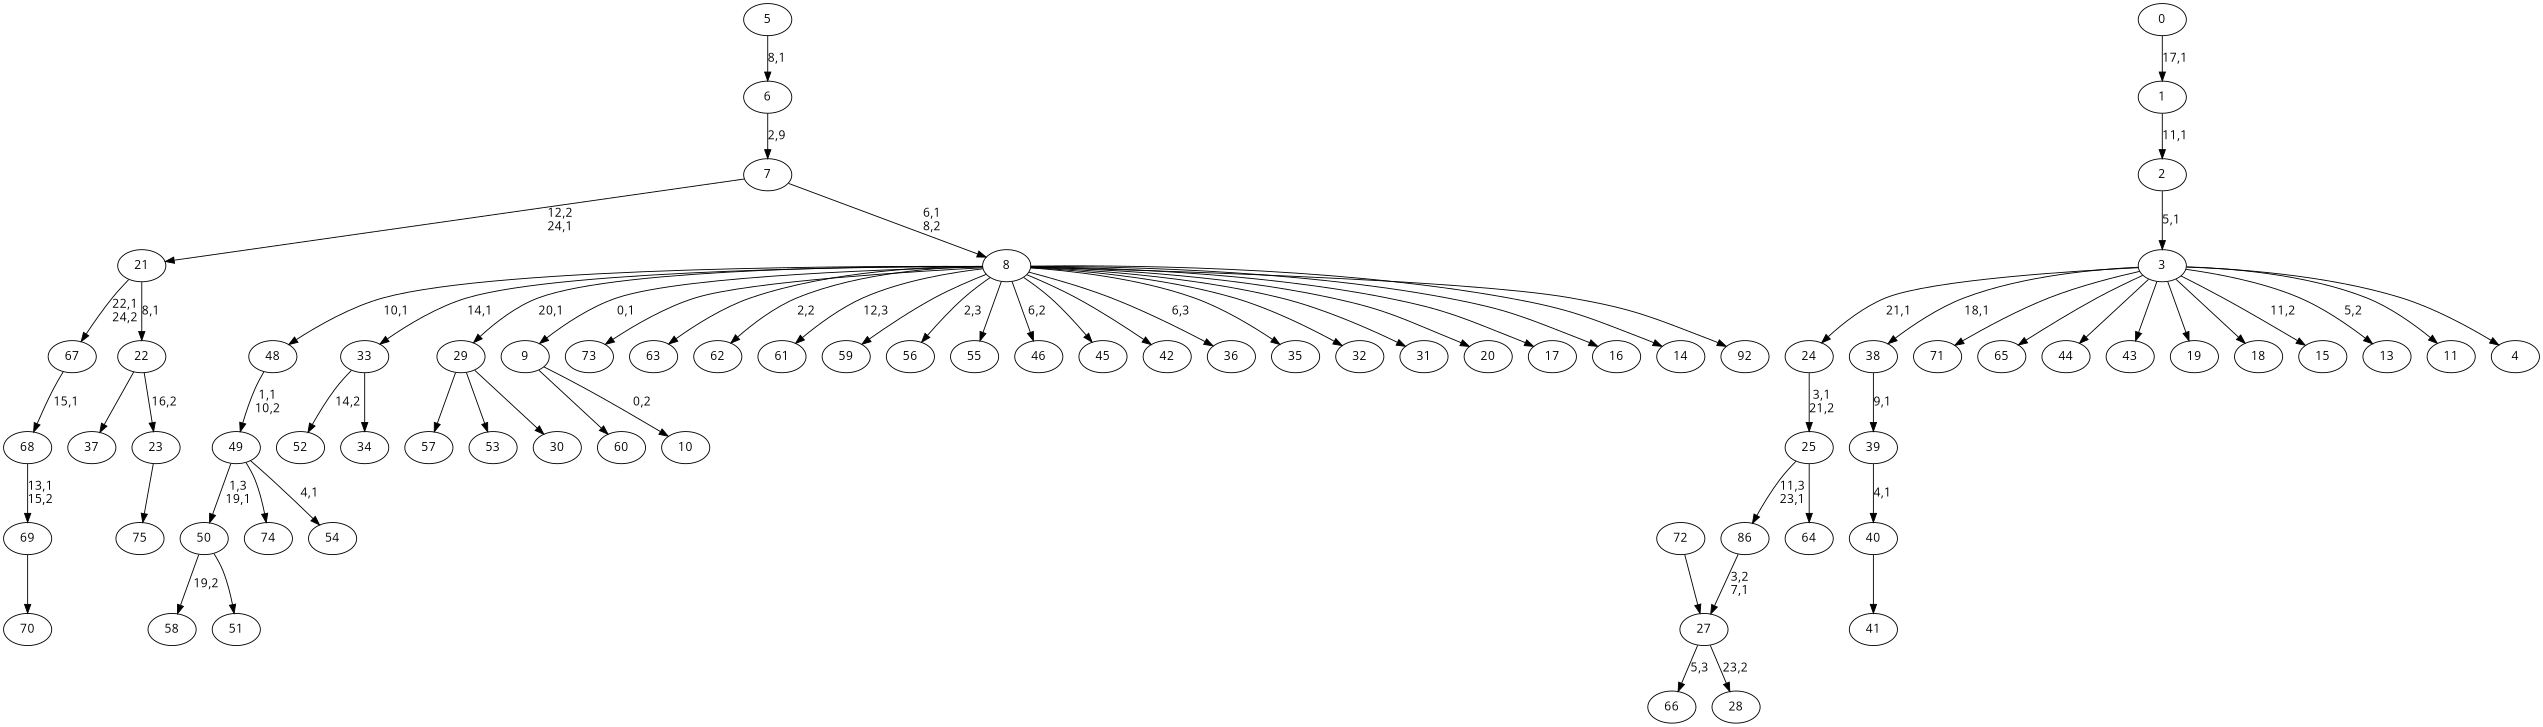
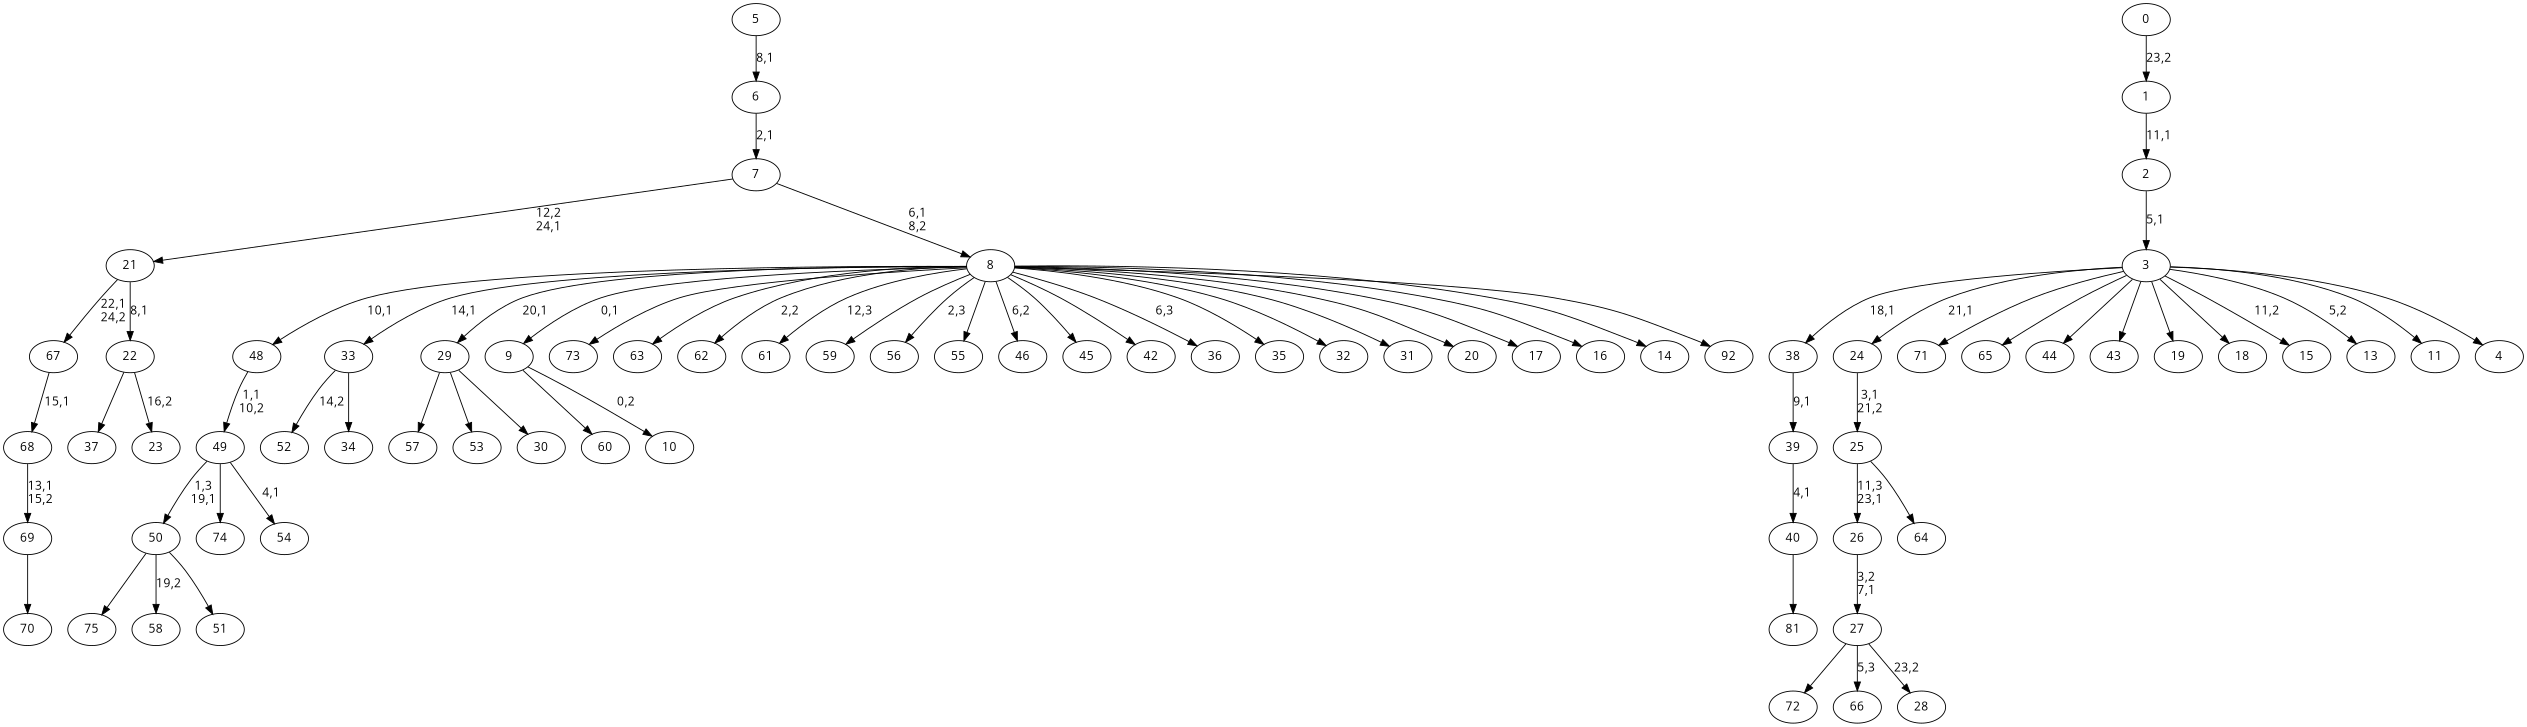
  digraph {
    fontname="Open Sans"
    node [fontname="Open Sans"]
    edge [fontname="Open Sans"]
    69
    70
    68
    67
    50
    75
    58
    51
    49
    74
    54
    48
    40
-   41
+   41 [label=81]
    39
    38
    33
    52
    34
    29
    57
    53
    30
    27
    72
    66
    28
-   26 [label=86]
+   26
    25
    64
    24
    22
    37
    23
    21
    9
    60
    10
    8
    73
    63
    62
    61
    59
    56
    55
    46
    45
    42
    36
    35
    32
    31
    20
    17
    16
    14
    n58 [label=92]
    7
    6
    5
    3
    71
    65
    44
    43
    19
    18
    15
    13
    11
    4
    2
    1
    0
    69 -> 70
    68 -> 69 [label="13,1\n15,2"]
    67 -> 68 [label="15,1"]
-   23 -> 75
+   50 -> 75
    50 -> 58 [label="19,2"]
    50 -> 51
    49 -> 50 [label="1,3\n19,1"]
    49 -> 74
    49 -> 54 [label="4,1"]
    48 -> 49 [label="1,1\n10,2"]
    40 -> 41
    39 -> 40 [label="4,1"]
    38 -> 39 [label="9,1"]
    33 -> 52 [label="14,2"]
    33 -> 34
    29 -> 57
    29 -> 53
    29 -> 30
-   72 -> 27
+   27 -> 72
    27 -> 66 [label="5,3"]
    27 -> 28 [label="23,2"]
    26 -> 27 [label="3,2\n7,1"]
    25 -> 26 [label="11,3\n23,1"]
    25 -> 64
    24 -> 25 [label="3,1\n21,2"]
    22 -> 37
    22 -> 23 [label="16,2"]
    21 -> 67 [label="22,1\n24,2"]
    21 -> 22 [label="8,1"]
    9 -> 60
    9 -> 10 [label="0,2"]
    8 -> 48 [label="10,1"]
    8 -> 33 [label="14,1"]
    8 -> 29 [label="20,1"]
    8 -> 9 [label="0,1"]
    8 -> 73
    8 -> 63
    8 -> 62 [label="2,2"]
    8 -> 61 [label="12,3"]
    8 -> 59
    8 -> 56 [label="2,3"]
    8 -> 55
    8 -> 46 [label="6,2"]
    8 -> 45
    8 -> 42
    8 -> 36 [label="6,3"]
    8 -> 35
    8 -> 32
    8 -> 31
    8 -> 20
    8 -> 17
    8 -> 16
    8 -> 14
    8 -> n58
    7 -> 21 [label="12,2\n24,1"]
    7 -> 8 [label="6,1\n8,2"]
-   6 -> 7 [label="2,9"]
+   6 -> 7 [label="2,1"]
    5 -> 6 [label="8,1"]
    3 -> 38 [label="18,1"]
    3 -> 24 [label="21,1"]
    3 -> 71
    3 -> 65
    3 -> 44
    3 -> 43
    3 -> 19
    3 -> 18
    3 -> 15 [label="11,2"]
    3 -> 13 [label="5,2"]
    3 -> 11
    3 -> 4
    2 -> 3 [label="5,1"]
    1 -> 2 [label="11,1"]
-   0 -> 1 [label="17,1"]
+   0 -> 1 [label="23,2"]
  }
